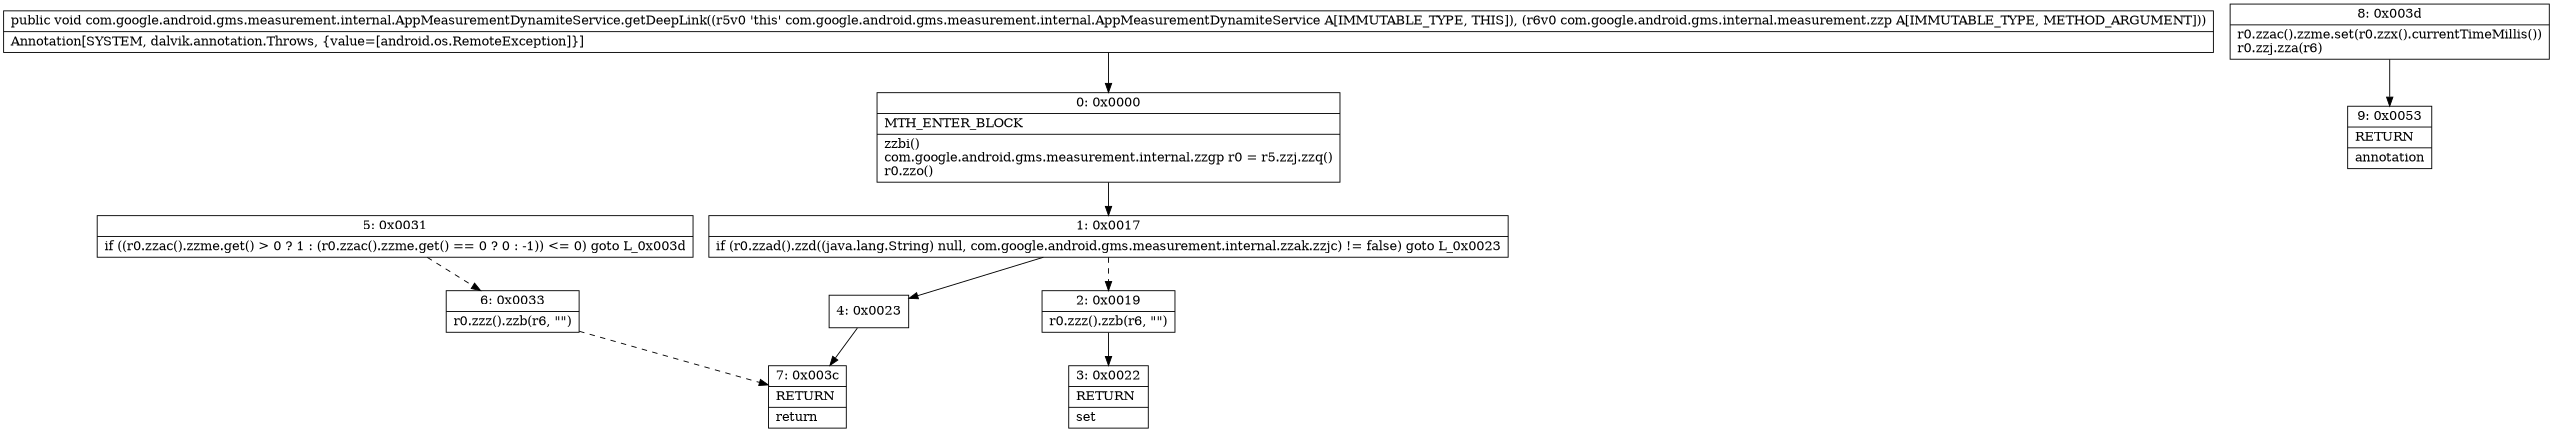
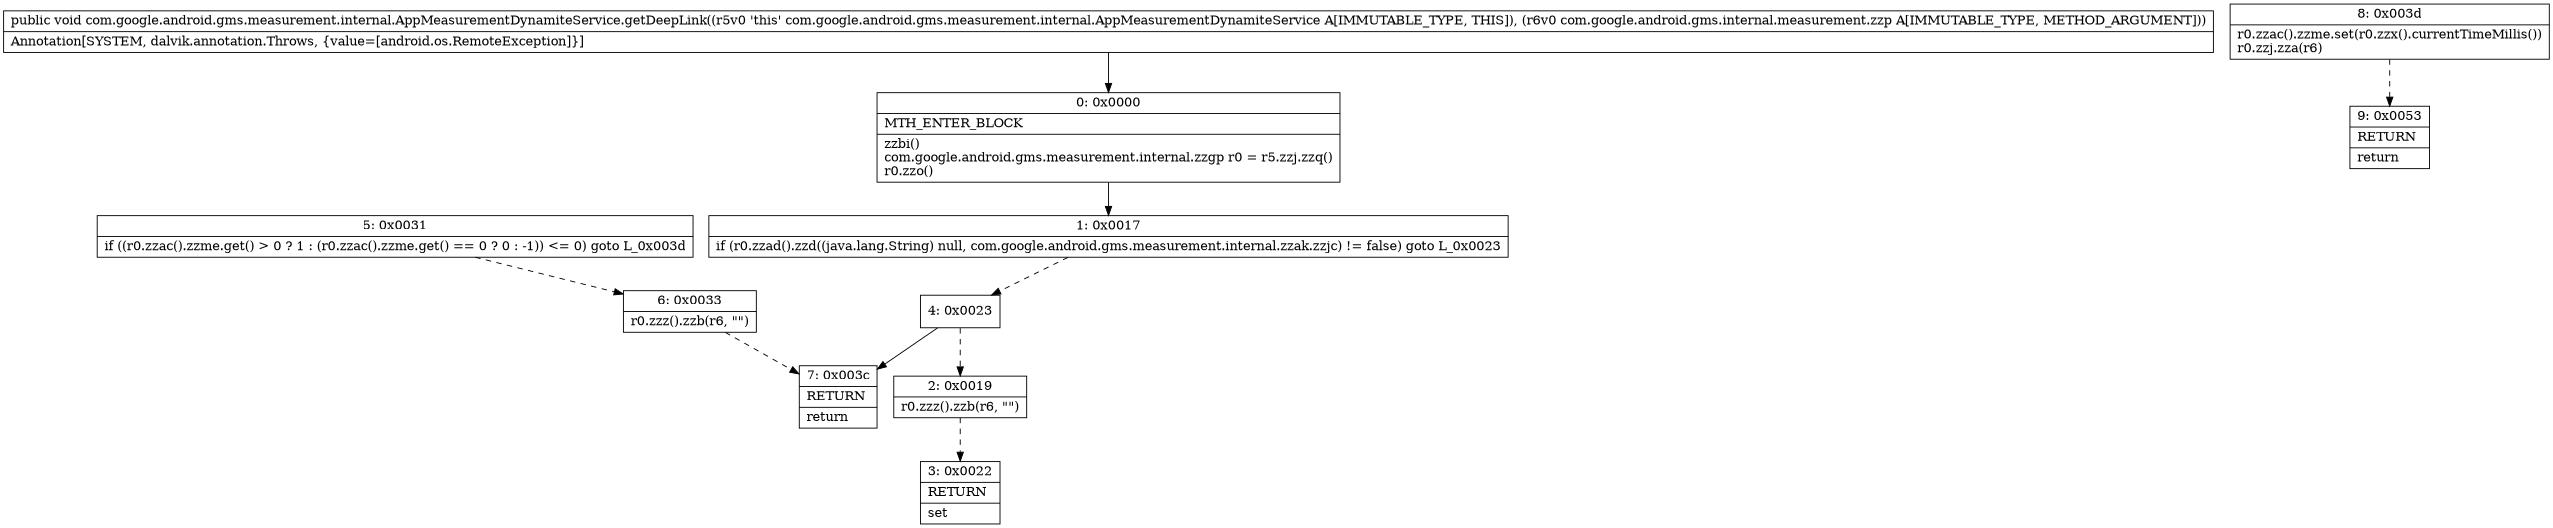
  digraph {
    node [shape=record]
    n1 [label="{0\:\ 0x0000|MTH_ENTER_BLOCK\l|zzbi()\lcom.google.android.gms.measurement.internal.zzgp r0 = r5.zzj.zzq()\lr0.zzo()\l}"]
    n2 [label="{1\:\ 0x0017|if (r0.zzad().zzd((java.lang.String) null, com.google.android.gms.measurement.internal.zzak.zzjc) != false) goto L_0x0023\l}"]
    n3 [label="{2\:\ 0x0019|r0.zzz().zzb(r6, \"\")\l}"]
    n4 [label="{4\:\ 0x0023}"]
    n5 [label="{3\:\ 0x0022|RETURN\l|set\l}"]
    n6 [label="{7\:\ 0x003c|RETURN\l|return\l}"]
    n7 [label="{5\:\ 0x0031|if ((r0.zzac().zzme.get() \> 0 ? 1 : (r0.zzac().zzme.get() == 0 ? 0 : \-1)) \<= 0) goto L_0x003d\l}"]
    n8 [label="{6\:\ 0x0033|r0.zzz().zzb(r6, \"\")\l}"]
    n9 [label="{8\:\ 0x003d|r0.zzac().zzme.set(r0.zzx().currentTimeMillis())\lr0.zzj.zza(r6)\l}"]
-   n10 [label="{9\:\ 0x0053|RETURN\l|annotation\l}"]
+   n10 [label="{9\:\ 0x0053|RETURN\l|return\l}"]
    n11 [label="{public void com.google.android.gms.measurement.internal.AppMeasurementDynamiteService.getDeepLink((r5v0 'this' com.google.android.gms.measurement.internal.AppMeasurementDynamiteService A[IMMUTABLE_TYPE, THIS]), (r6v0 com.google.android.gms.internal.measurement.zzp A[IMMUTABLE_TYPE, METHOD_ARGUMENT]))  | Annotation[SYSTEM, dalvik.annotation.Throws, \{value=[android.os.RemoteException]\}]\l}"]
    n1 -> n2
-   n2 -> n3 [style=dashed]
-   n2 -> n4
-   n3 -> n5
+   n4 -> n3 [style=dashed]
+   n2 -> n4 [style=dashed]
+   n3 -> n5 [style=dashed]
    n4 -> n6
    n7 -> n8 [style=dashed]
    n8 -> n6 [style=dashed]
-   n9 -> n10
+   n9 -> n10 [style=dashed]
    n11 -> n1
  }
